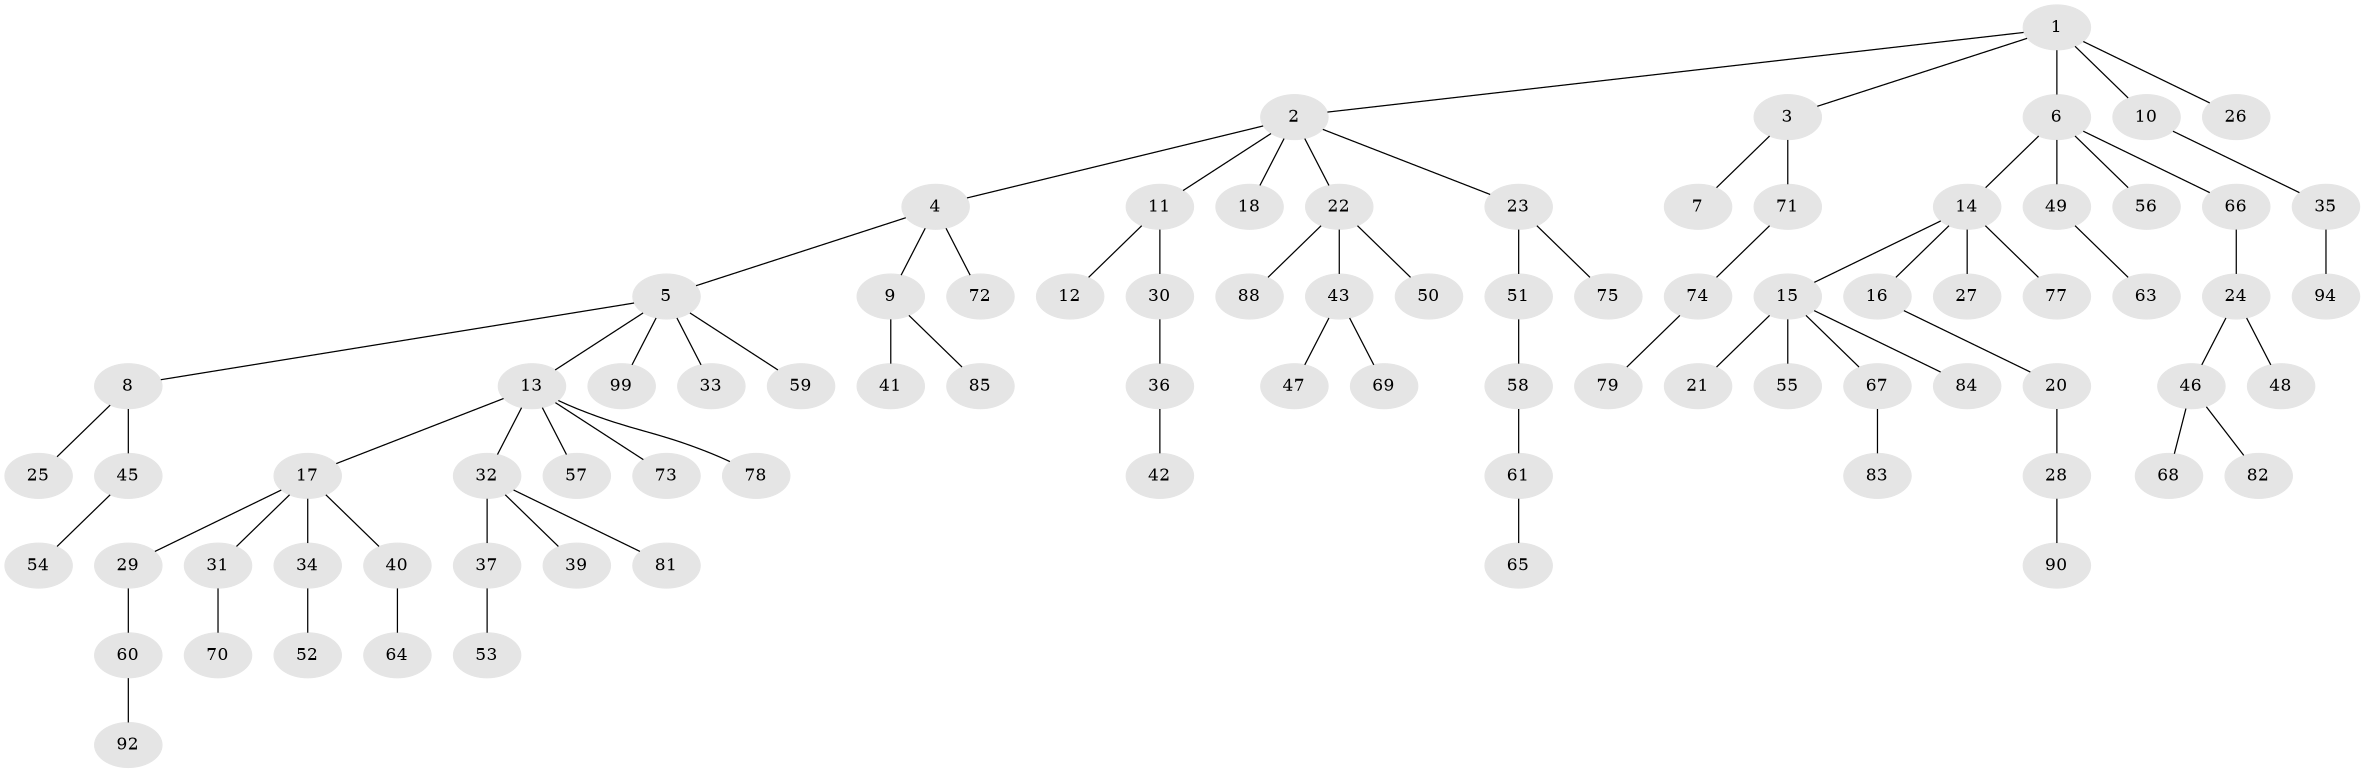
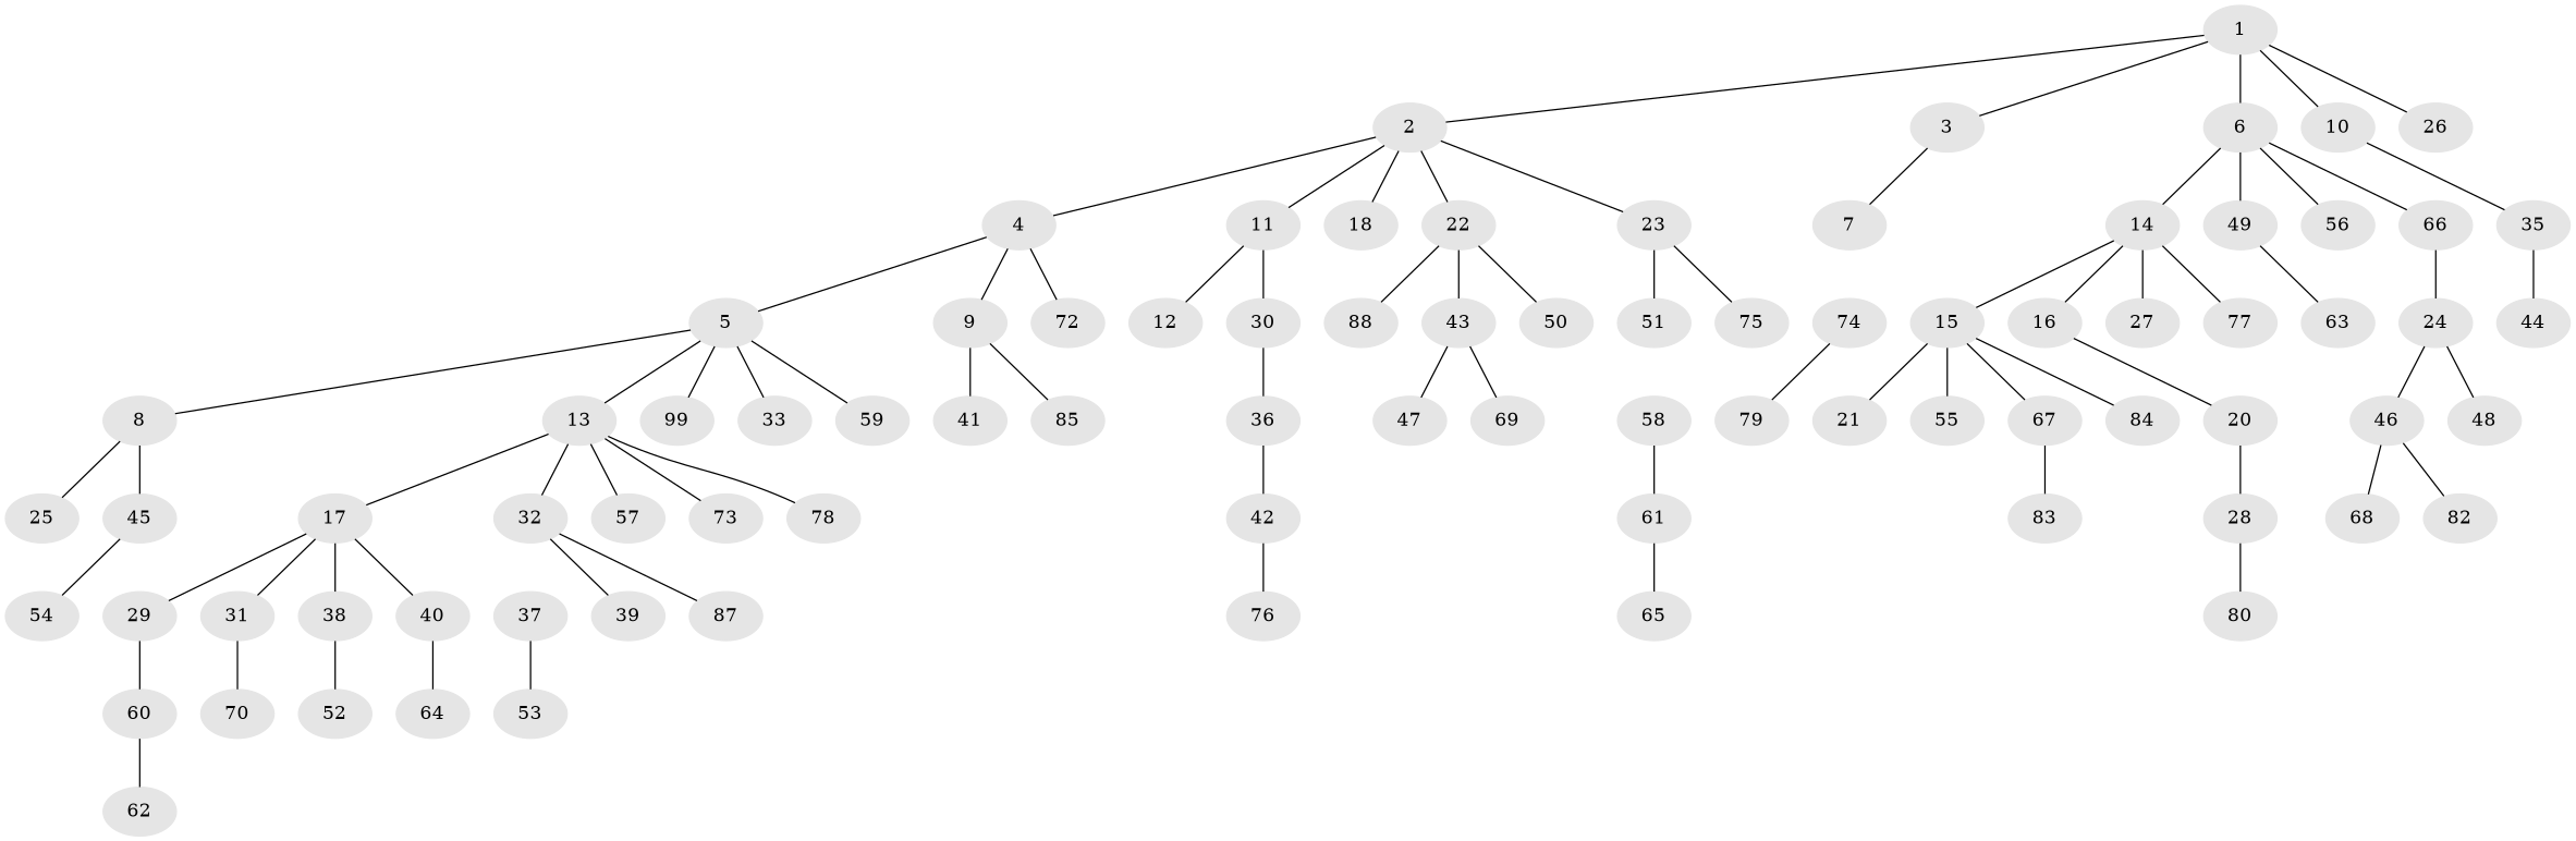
  graph {
    node [color=gray90 style=filled]
    1
    2
    3
    6
    10
    26
    4
    11
    18
    22
    23
    7
-   71
    14
    49
    56
    66
    35
    5
    9
    72
    12
    30
    n24 [label=88]
    43
    50
    51
    75
    74
    8
    13
    n32 [label=99]
    33
    59
    41
    85
    25
    45
    17
    32
    57
    73
    78
    15
    16
    27
    77
    63
    24
    54
    46
    48
-   44 [label=94]
+   44
    36
    29
    31
-   34
+   34 [label=38]
    40
    37
    39
-   81
+   81 [label=87]
    21
    55
    67
    84
    20
    83
    28
    60
    70
    52
    64
-   80 [label=90]
+   80
    47
    69
    58
    68
    82
-   62 [label=92]
+   62
    42
    53
+   76
    61
    65
    79
    1 -- 2
    1 -- 3
    1 -- 6
    1 -- 10
    1 -- 26
    2 -- 4
    2 -- 11
    2 -- 18
    2 -- 22
    2 -- 23
    3 -- 7
-   3 -- 71
    6 -- 14
    6 -- 49
    6 -- 56
    6 -- 66
    10 -- 35
    4 -- 5
    4 -- 9
    4 -- 72
    11 -- 12
    11 -- 30
    22 -- n24
    22 -- 43
    22 -- 50
    23 -- 51
    23 -- 75
-   71 -- 74
    14 -- 15
    14 -- 16
    14 -- 27
    14 -- 77
    49 -- 63
    66 -- 24
    35 -- 44
    5 -- 8
    5 -- 13
    5 -- n32
    5 -- 33
    5 -- 59
    9 -- 41
    9 -- 85
    30 -- 36
    43 -- 47
    43 -- 69
-   51 -- 58
    74 -- 79
    8 -- 25
    8 -- 45
    13 -- 17
    13 -- 32
    13 -- 57
    13 -- 73
    13 -- 78
    45 -- 54
    17 -- 29
    17 -- 31
    17 -- 34
    17 -- 40
-   32 -- 37
    32 -- 39
    32 -- 81
    15 -- 21
    15 -- 55
    15 -- 67
    15 -- 84
    16 -- 20
    24 -- 46
    24 -- 48
    46 -- 68
    46 -- 82
    36 -- 42
    29 -- 60
    31 -- 70
    34 -- 52
    40 -- 64
    37 -- 53
    67 -- 83
    20 -- 28
    28 -- 80
    60 -- 62
    58 -- 61
+   42 -- 76
    61 -- 65
  }
